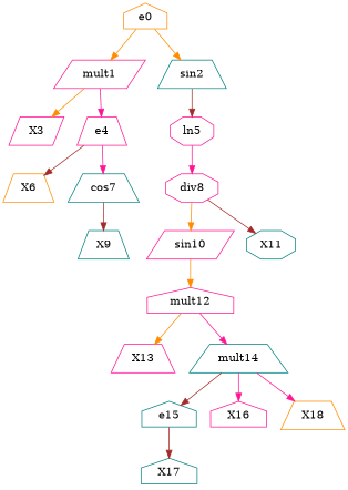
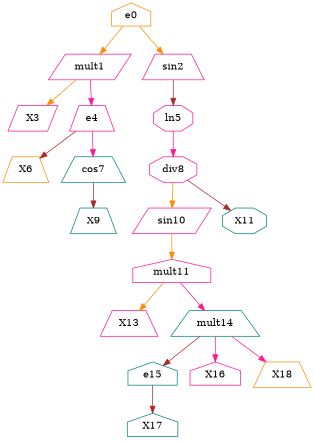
  digraph {
    node [color=deeppink shape=trapezium]
    edge [color=darkorange]
    e0 [color=darkorange shape=house]
    mult1 [shape=parallelogram]
-   sin2 [color=teal]
+   sin2
    X3 [shape=parallelogram]
    e4
    ln5 [shape=octagon]
    X6 [color=darkorange]
    cos7 [color=teal]
    div8 [shape=octagon]
    X9 [color=teal]
    sin10 [shape=parallelogram]
    X11 [color=teal shape=octagon]
-   mult12 [shape=house]
+   mult12 [shape=house label=mult11]
    X13
    mult14 [color=teal]
    e15 [color=teal shape=house]
    X16 [shape=house]
    X18 [color=darkorange]
    X17 [color=teal shape=house]
    e0 -> mult1
    e0 -> sin2
    mult1 -> X3
    mult1 -> e4 [color=deeppink]
    sin2 -> ln5 [color=brown]
    e4 -> X6 [color=brown]
    e4 -> cos7 [color=deeppink]
    ln5 -> div8 [color=deeppink]
    cos7 -> X9 [color=brown]
    div8 -> sin10
    div8 -> X11 [color=brown]
    sin10 -> mult12
    mult12 -> X13
    mult12 -> mult14 [color=deeppink]
    mult14 -> e15 [color=brown]
    mult14 -> X16 [color=deeppink]
    mult14 -> X18 [color=deeppink]
    e15 -> X17 [color=brown]
  }
